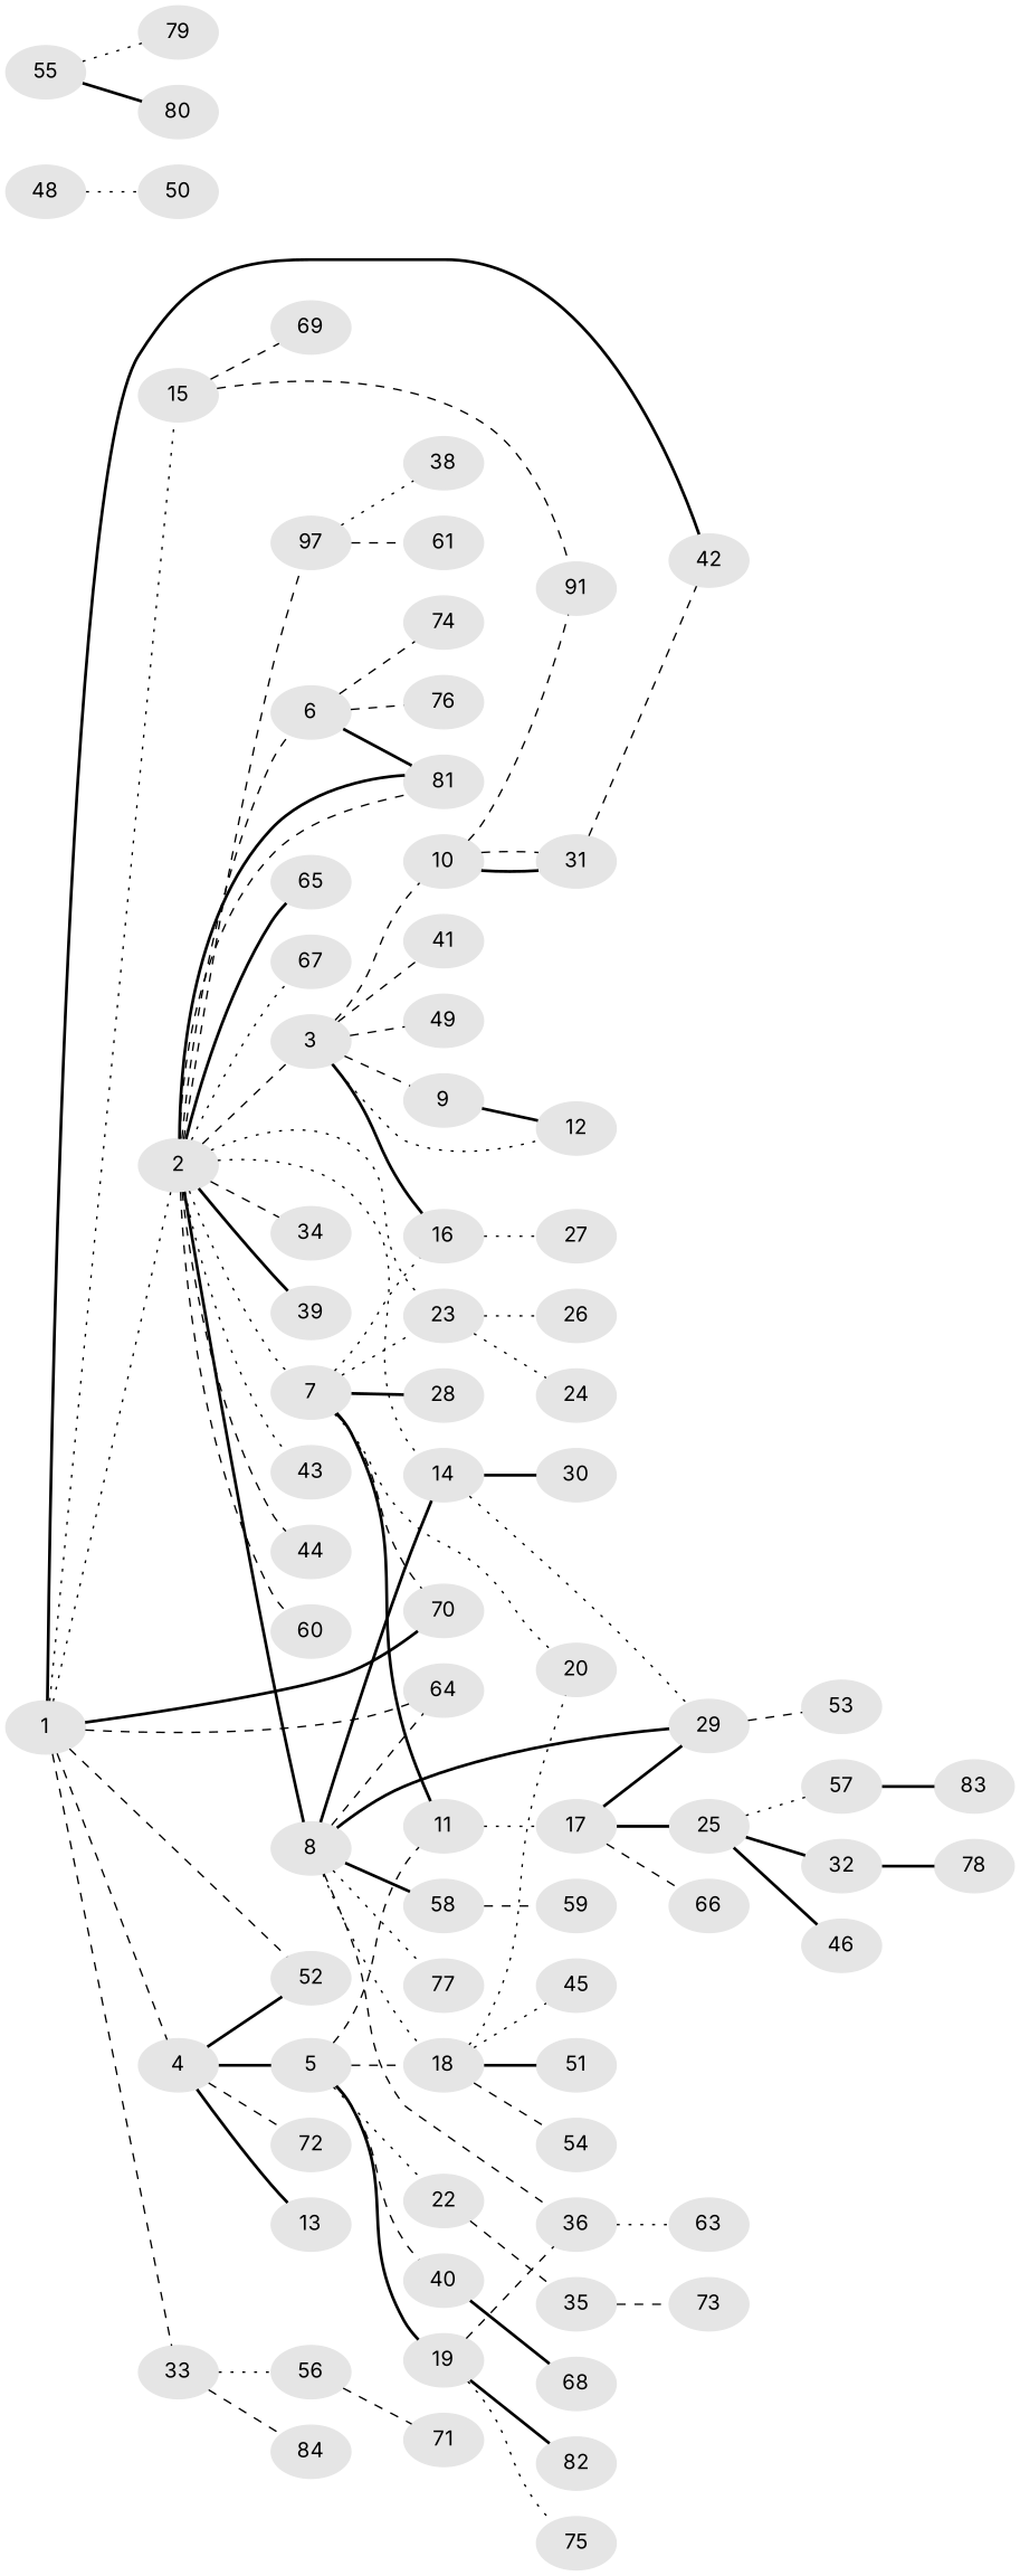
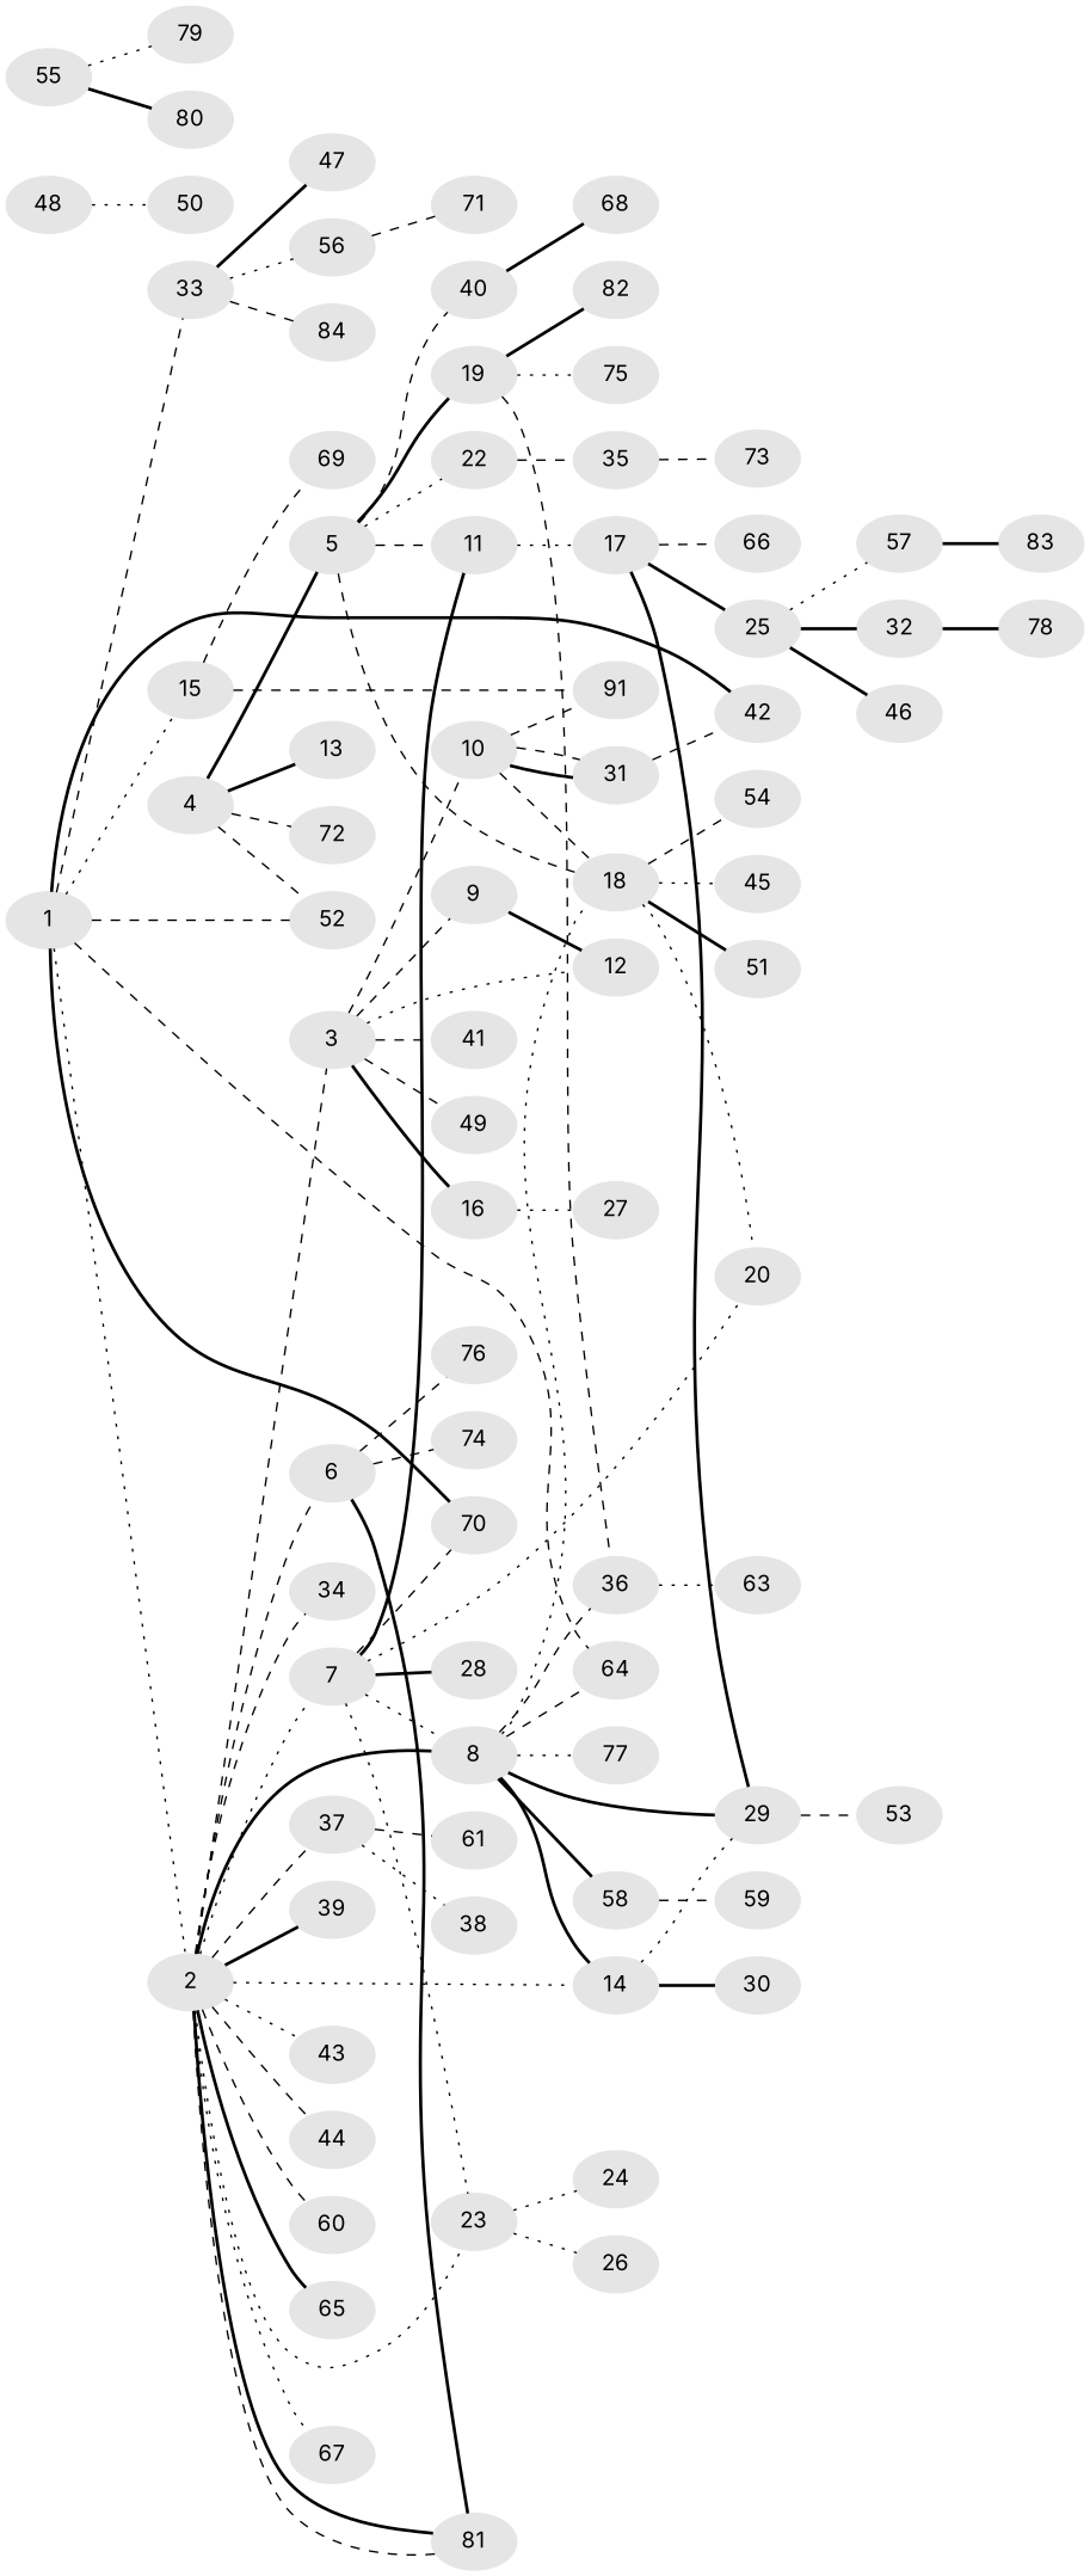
  graph {
    fontname=Inter
    rankdir=LR
    node [color=gray90 fontname=Inter style=filled]
    edge [fontname=Inter style=dashed]
    1
    2
    4
    15
    33
    42
    52
    64
    70
    3
    6
    7
    8
    14
    23
    34
-   37 [label=97]
+   37
    39
    43
    44
    60
    65
    67
    81
    5
    13
    72
    n28 [label=91]
    69
+   47
    56
    84
    9
    10
    12
    16
    41
    49
    74
    76
    11
    20
    28
    77
    18
    29
    36
    58
    30
    24
    26
    38
    61
    31
    27
    19
    22
    40
    17
    45
    51
    54
    75
    82
    35
    68
    48
    50
    53
    63
    59
    25
    66
    32
    46
    57
    73
    78
    83
    71
    55
    79
    80
    1 -- 2 [style=dotted]
-   1 -- 4
    1 -- 15 [style=dotted]
    1 -- 33
    1 -- 42 [style=bold]
    1 -- 52
    1 -- 64
    1 -- 70 [style=bold]
    2 -- 3
    2 -- 6
    2 -- 7 [style=dotted]
    2 -- 8 [style=bold]
    2 -- 14 [style=dotted]
    2 -- 23 [style=dotted]
    2 -- 34
    2 -- 37
    2 -- 39 [style=bold]
    2 -- 43 [style=dotted]
    2 -- 44
    2 -- 60
    2 -- 65 [style=bold]
    2 -- 67 [style=dotted]
    2 -- 81
    2 -- 81 [style=bold]
-   4 -- 52 [style=bold]
+   4 -- 52
    4 -- 5 [style=bold]
    4 -- 13 [style=bold]
    4 -- 72
    15 -- n28
    15 -- 69
+   33 -- 47 [style=bold]
    33 -- 56 [style=dotted]
    33 -- 84
    3 -- 9
    3 -- 10
    3 -- 12 [style=dotted]
    3 -- 16 [style=bold]
    3 -- 41
    3 -- 49
    6 -- 81 [style=bold]
    6 -- 74
    6 -- 76
    7 -- 70
    7 -- 23 [style=dotted]
-   7 -- 16 [style=dotted]
+   7 -- 8 [style=dotted]
    7 -- 11 [style=bold]
    7 -- 20 [style=dotted]
    7 -- 28 [style=bold]
    8 -- 64
    8 -- 14 [style=bold]
    8 -- 77 [style=dotted]
    8 -- 18 [style=dotted]
    8 -- 29 [style=bold]
    8 -- 36
    8 -- 58 [style=bold]
    14 -- 29 [style=dotted]
    14 -- 30 [style=bold]
    23 -- 24 [style=dotted]
    23 -- 26 [style=dotted]
    37 -- 38 [style=dotted]
    37 -- 61
    5 -- 11
    5 -- 18
    5 -- 19 [style=bold]
    5 -- 22 [style=dotted]
    5 -- 40
    56 -- 71
    9 -- 12 [style=bold]
    10 -- n28
+   10 -- 18
    10 -- 31 [style=bold]
    10 -- 31
    16 -- 27 [style=dotted]
    11 -- 17 [style=dotted]
    18 -- 20 [style=dotted]
    18 -- 45 [style=dotted]
    18 -- 51 [style=bold]
    18 -- 54
    29 -- 53
    36 -- 63 [style=dotted]
    58 -- 59
    31 -- 42
    19 -- 36
    19 -- 75 [style=dotted]
    19 -- 82 [style=bold]
    22 -- 35
    40 -- 68 [style=bold]
    17 -- 29 [style=bold]
    17 -- 25 [style=bold]
    17 -- 66
    35 -- 73
    48 -- 50 [style=dotted]
    25 -- 32 [style=bold]
    25 -- 46 [style=bold]
    25 -- 57 [style=dotted]
    32 -- 78 [style=bold]
    57 -- 83 [style=bold]
    55 -- 79 [style=dotted]
    55 -- 80 [style=bold]
  }
